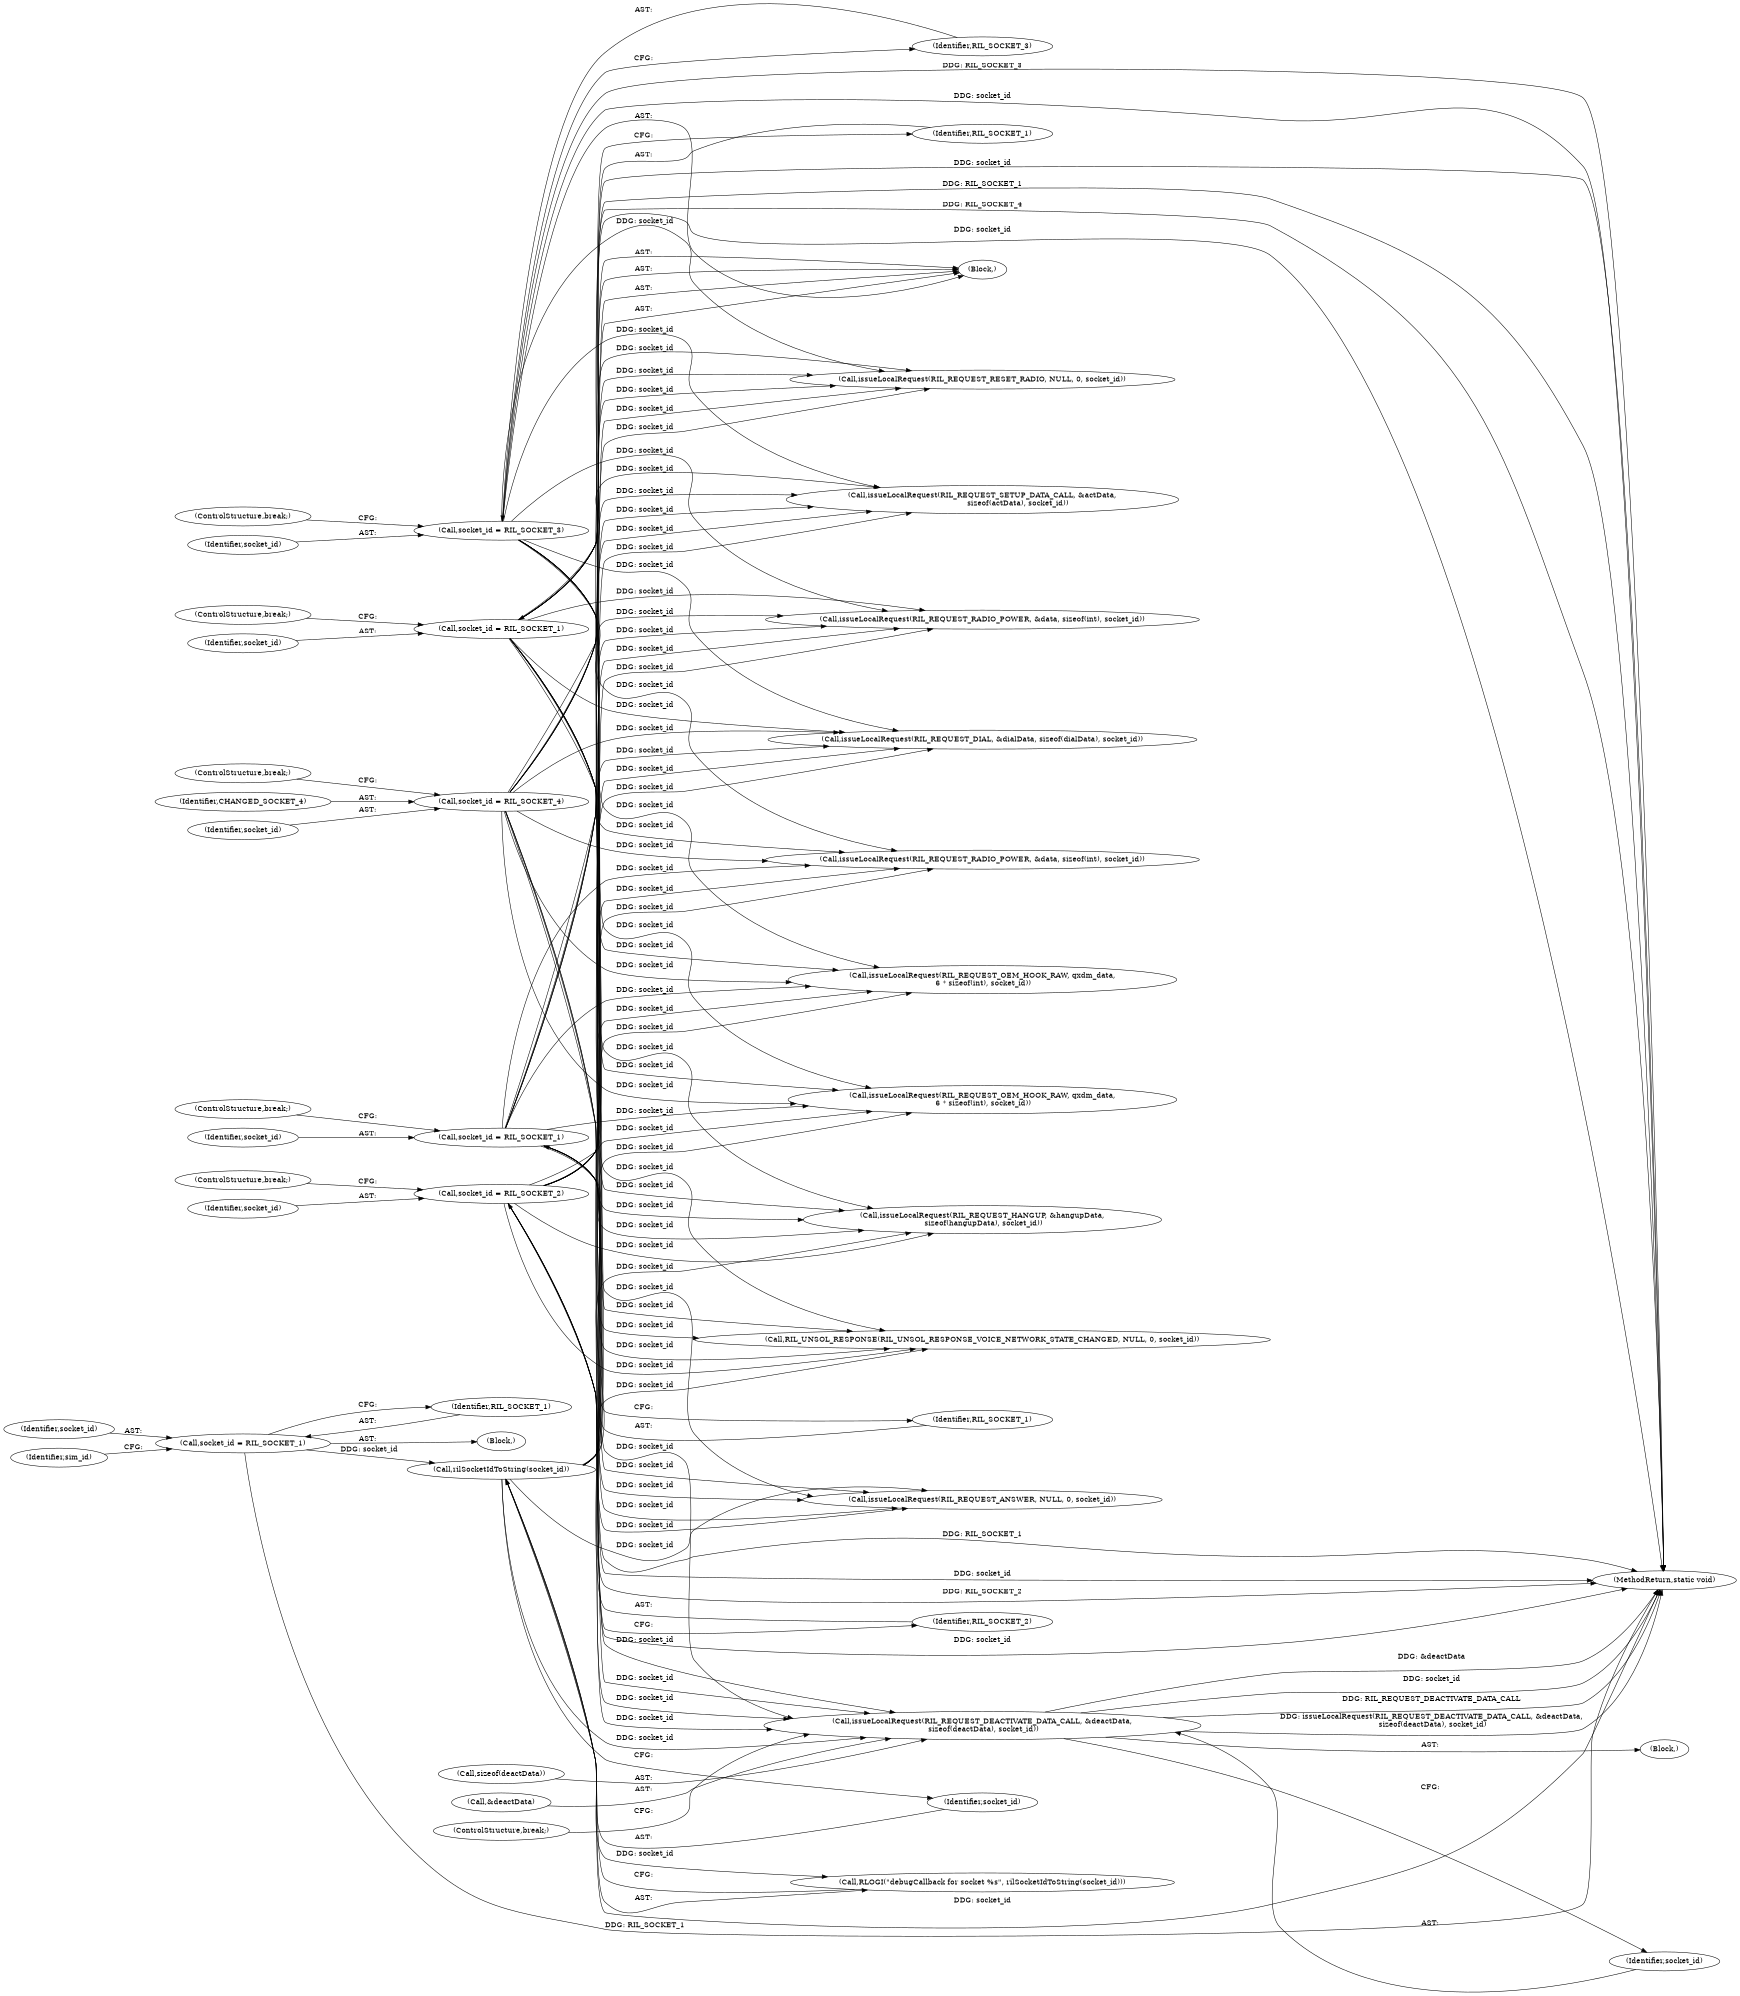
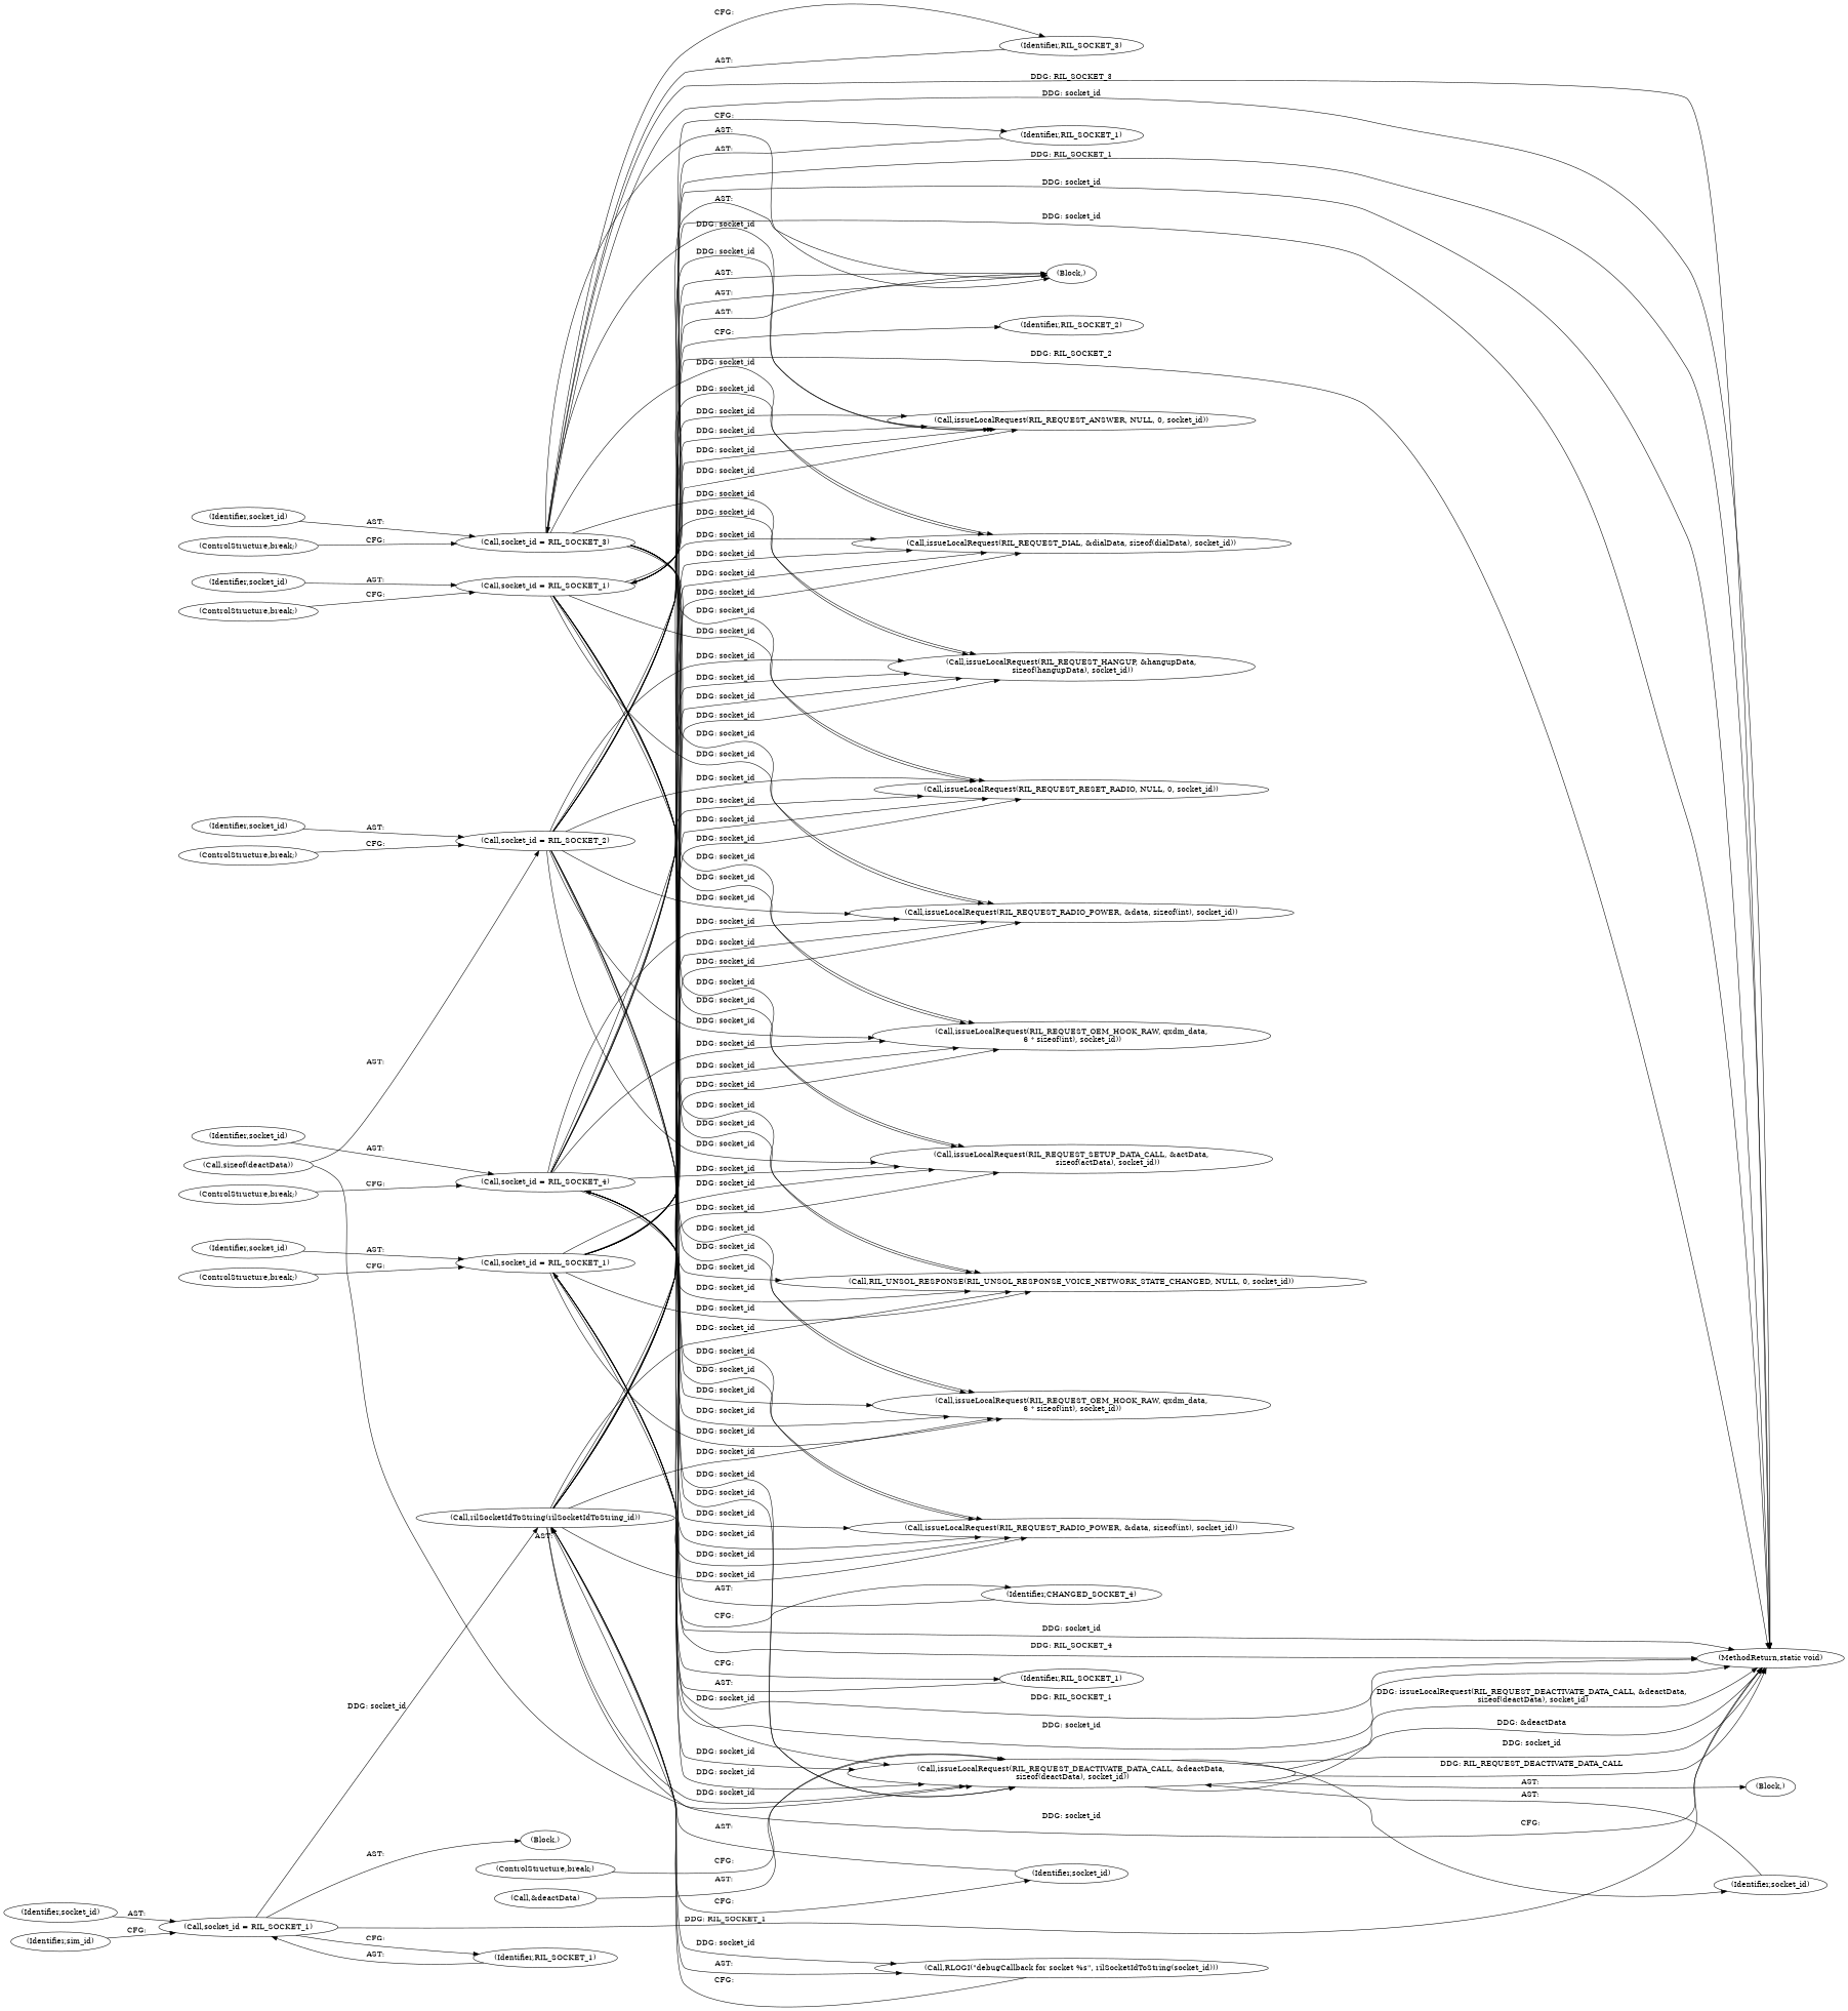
  digraph {
    rankdir=LR
    n1 [label="(Call,issueLocalRequest(RIL_REQUEST_DEACTIVATE_DATA_CALL, &deactData,\n sizeof(deactData), socket_id))"]
    n2 [label="(Block,)"]
    n3 [label="(MethodReturn,static void)"]
    n4 [label="(Identifier,socket_id)"]
    n5 [label="(Call,socket_id = RIL_SOCKET_4)"]
    n6 [label="(Block,)"]
    n7 [label="(Call,RIL_UNSOL_RESPONSE(RIL_UNSOL_RESPONSE_VOICE_NETWORK_STATE_CHANGED, NULL, 0, socket_id))"]
    n8 [label="(Call,issueLocalRequest(RIL_REQUEST_ANSWER, NULL, 0, socket_id))"]
    n9 [label="(Call,issueLocalRequest(RIL_REQUEST_SETUP_DATA_CALL, &actData,\n                              sizeof(actData), socket_id))"]
    n10 [label="(Call,issueLocalRequest(RIL_REQUEST_RADIO_POWER, &data, sizeof(int), socket_id))"]
    n11 [label="(Call,issueLocalRequest(RIL_REQUEST_DIAL, &dialData, sizeof(dialData), socket_id))"]
    n12 [label="(Call,issueLocalRequest(RIL_REQUEST_RADIO_POWER, &data, sizeof(int), socket_id))"]
    n13 [label="(Call,issueLocalRequest(RIL_REQUEST_OEM_HOOK_RAW, qxdm_data,\n 6 * sizeof(int), socket_id))"]
    n14 [label="(Identifier,CHANGED_SOCKET_4)"]
    n15 [label="(Call,issueLocalRequest(RIL_REQUEST_OEM_HOOK_RAW, qxdm_data,\n 6 * sizeof(int), socket_id))"]
    n16 [label="(Call,issueLocalRequest(RIL_REQUEST_HANGUP, &hangupData,\n sizeof(hangupData), socket_id))"]
    n17 [label="(Call,issueLocalRequest(RIL_REQUEST_RESET_RADIO, NULL, 0, socket_id))"]
-   n18 [label="(Call,rilSocketIdToString(socket_id))"]
+   n18 [label="(Call,rilSocketIdToString(rilSocketIdToString_id))"]
    n19 [label="(Identifier,socket_id)"]
    n20 [label="(Call,RLOGI(\"debugCallback for socket %s\", rilSocketIdToString(socket_id)))"]
    n21 [label="(Call,socket_id = RIL_SOCKET_1)"]
    n22 [label="(Block,)"]
    n23 [label="(Identifier,RIL_SOCKET_1)"]
    n24 [label="(Call,socket_id = RIL_SOCKET_2)"]
    n25 [label="(Identifier,RIL_SOCKET_2)"]
    n26 [label="(Call,socket_id = RIL_SOCKET_1)"]
    n27 [label="(Identifier,RIL_SOCKET_1)"]
    n28 [label="(Call,socket_id = RIL_SOCKET_1)"]
    n29 [label="(Identifier,RIL_SOCKET_1)"]
    n30 [label="(Call,socket_id = RIL_SOCKET_3)"]
    n31 [label="(Identifier,RIL_SOCKET_3)"]
    n32 [label="(ControlStructure,break;)"]
    n33 [label="(Identifier,socket_id)"]
    n34 [label="(ControlStructure,break;)"]
    n35 [label="(ControlStructure,break;)"]
    n36 [label="(Identifier,socket_id)"]
    n37 [label="(Call,sizeof(deactData))"]
    n38 [label="(Identifier,socket_id)"]
    n39 [label="(ControlStructure,break;)"]
    n40 [label="(Identifier,socket_id)"]
    n41 [label="(Identifier,socket_id)"]
    n42 [label="(Identifier,socket_id)"]
    n43 [label="(ControlStructure,break;)"]
    n44 [label="(Identifier,sim_id)"]
    n45 [label="(ControlStructure,break;)"]
    n46 [label="(Call,&deactData)"]
    n1 -> n2 [label="AST: "]
    n1 -> n3 [label="DDG: issueLocalRequest(RIL_REQUEST_DEACTIVATE_DATA_CALL, &deactData,\n sizeof(deactData), socket_id)"]
    n1 -> n3 [label="DDG: &deactData"]
    n1 -> n3 [label="DDG: socket_id"]
    n1 -> n3 [label="DDG: RIL_REQUEST_DEACTIVATE_DATA_CALL"]
    n1 -> n4 [label="CFG: "]
    n4 -> n1 [label="AST: "]
    n5 -> n1 [label="DDG: socket_id"]
    n5 -> n3 [label="DDG: socket_id"]
    n5 -> n3 [label="DDG: RIL_SOCKET_4"]
    n5 -> n6 [label="AST: "]
    n5 -> n7 [label="DDG: socket_id"]
    n5 -> n8 [label="DDG: socket_id"]
    n5 -> n9 [label="DDG: socket_id"]
    n5 -> n10 [label="DDG: socket_id"]
    n5 -> n11 [label="DDG: socket_id"]
    n5 -> n12 [label="DDG: socket_id"]
    n5 -> n13 [label="DDG: socket_id"]
+   n5 -> n14 [label="CFG: "]
    n5 -> n15 [label="DDG: socket_id"]
    n5 -> n16 [label="DDG: socket_id"]
    n5 -> n17 [label="DDG: socket_id"]
    n14 -> n5 [label="AST: "]
    n18 -> n1 [label="DDG: socket_id"]
    n18 -> n3 [label="DDG: socket_id"]
    n18 -> n7 [label="DDG: socket_id"]
    n18 -> n8 [label="DDG: socket_id"]
    n18 -> n9 [label="DDG: socket_id"]
    n18 -> n10 [label="DDG: socket_id"]
    n18 -> n11 [label="DDG: socket_id"]
    n18 -> n12 [label="DDG: socket_id"]
    n18 -> n13 [label="DDG: socket_id"]
    n18 -> n15 [label="DDG: socket_id"]
    n18 -> n16 [label="DDG: socket_id"]
    n18 -> n17 [label="DDG: socket_id"]
    n18 -> n19 [label="CFG: "]
    n18 -> n20 [label="AST: "]
    n18 -> n20 [label="DDG: socket_id"]
    n19 -> n18 [label="AST: "]
    n20 -> n18 [label="CFG: "]
    n21 -> n3 [label="DDG: RIL_SOCKET_1"]
    n21 -> n18 [label="DDG: socket_id"]
    n21 -> n22 [label="AST: "]
    n21 -> n23 [label="CFG: "]
    n23 -> n21 [label="AST: "]
    n24 -> n1 [label="DDG: socket_id"]
    n24 -> n3 [label="DDG: RIL_SOCKET_2"]
    n24 -> n3 [label="DDG: socket_id"]
    n24 -> n6 [label="AST: "]
    n24 -> n7 [label="DDG: socket_id"]
    n24 -> n8 [label="DDG: socket_id"]
    n24 -> n9 [label="DDG: socket_id"]
    n24 -> n10 [label="DDG: socket_id"]
    n24 -> n11 [label="DDG: socket_id"]
    n24 -> n12 [label="DDG: socket_id"]
    n24 -> n13 [label="DDG: socket_id"]
    n24 -> n15 [label="DDG: socket_id"]
    n24 -> n16 [label="DDG: socket_id"]
    n24 -> n17 [label="DDG: socket_id"]
    n24 -> n25 [label="CFG: "]
-   n25 -> n24 [label="AST: "]
+   n37 -> n24 [label="AST: "]
    n26 -> n1 [label="DDG: socket_id"]
    n26 -> n3 [label="DDG: RIL_SOCKET_1"]
    n26 -> n3 [label="DDG: socket_id"]
    n26 -> n6 [label="AST: "]
    n26 -> n7 [label="DDG: socket_id"]
    n26 -> n8 [label="DDG: socket_id"]
    n26 -> n9 [label="DDG: socket_id"]
    n26 -> n10 [label="DDG: socket_id"]
    n26 -> n11 [label="DDG: socket_id"]
    n26 -> n12 [label="DDG: socket_id"]
    n26 -> n13 [label="DDG: socket_id"]
    n26 -> n15 [label="DDG: socket_id"]
    n26 -> n16 [label="DDG: socket_id"]
    n26 -> n17 [label="DDG: socket_id"]
    n26 -> n27 [label="CFG: "]
    n27 -> n26 [label="AST: "]
    n28 -> n1 [label="DDG: socket_id"]
    n28 -> n3 [label="DDG: socket_id"]
    n28 -> n3 [label="DDG: RIL_SOCKET_1"]
    n28 -> n6 [label="AST: "]
    n28 -> n7 [label="DDG: socket_id"]
    n28 -> n8 [label="DDG: socket_id"]
    n28 -> n9 [label="DDG: socket_id"]
    n28 -> n10 [label="DDG: socket_id"]
    n28 -> n11 [label="DDG: socket_id"]
    n28 -> n12 [label="DDG: socket_id"]
    n28 -> n13 [label="DDG: socket_id"]
    n28 -> n15 [label="DDG: socket_id"]
    n28 -> n16 [label="DDG: socket_id"]
    n28 -> n17 [label="DDG: socket_id"]
    n28 -> n29 [label="CFG: "]
    n29 -> n28 [label="AST: "]
    n30 -> n1 [label="DDG: socket_id"]
    n30 -> n3 [label="DDG: RIL_SOCKET_3"]
    n30 -> n3 [label="DDG: socket_id"]
    n30 -> n6 [label="AST: "]
    n30 -> n7 [label="DDG: socket_id"]
    n30 -> n8 [label="DDG: socket_id"]
    n30 -> n9 [label="DDG: socket_id"]
    n30 -> n10 [label="DDG: socket_id"]
    n30 -> n11 [label="DDG: socket_id"]
    n30 -> n12 [label="DDG: socket_id"]
    n30 -> n13 [label="DDG: socket_id"]
    n30 -> n15 [label="DDG: socket_id"]
    n30 -> n16 [label="DDG: socket_id"]
    n30 -> n17 [label="DDG: socket_id"]
    n30 -> n31 [label="CFG: "]
    n31 -> n30 [label="AST: "]
    n32 -> n1 [label="CFG: "]
    n33 -> n24 [label="AST: "]
    n34 -> n28 [label="CFG: "]
    n35 -> n30 [label="CFG: "]
    n36 -> n26 [label="AST: "]
    n37 -> n1 [label="AST: "]
    n38 -> n21 [label="AST: "]
    n39 -> n24 [label="CFG: "]
    n40 -> n28 [label="AST: "]
    n41 -> n5 [label="AST: "]
    n42 -> n30 [label="AST: "]
    n43 -> n5 [label="CFG: "]
    n44 -> n21 [label="CFG: "]
    n45 -> n26 [label="CFG: "]
    n46 -> n1 [label="AST: "]
  }
